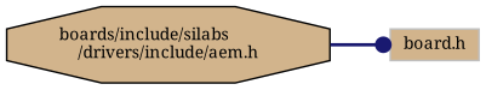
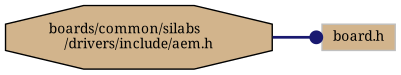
  digraph {
    rankdir=LR
    fontname="Noto Serif"
    node [fillcolor=tan fontname="Noto Serif" fontsize=10 style=filled]
-   n1 [color=black fontcolor=black height=0.2 label="boards/include/silabs\l/drivers/include/aem.h" shape=octagon width=0.4]
+   n1 [color=black fontcolor=black height=0.2 label="boards/common/silabs\l/drivers/include/aem.h" shape=octagon width=0.4]
    n2 [color=grey75 height=0.2 label="board.h" shape=box width=0.4]
    n1 -> n2 [color=midnightblue fontname="Noto Serif" fontsize=10 labelfontname=Helvetica labelfontsize=10 style=bold arrowhead=dot]
  }
